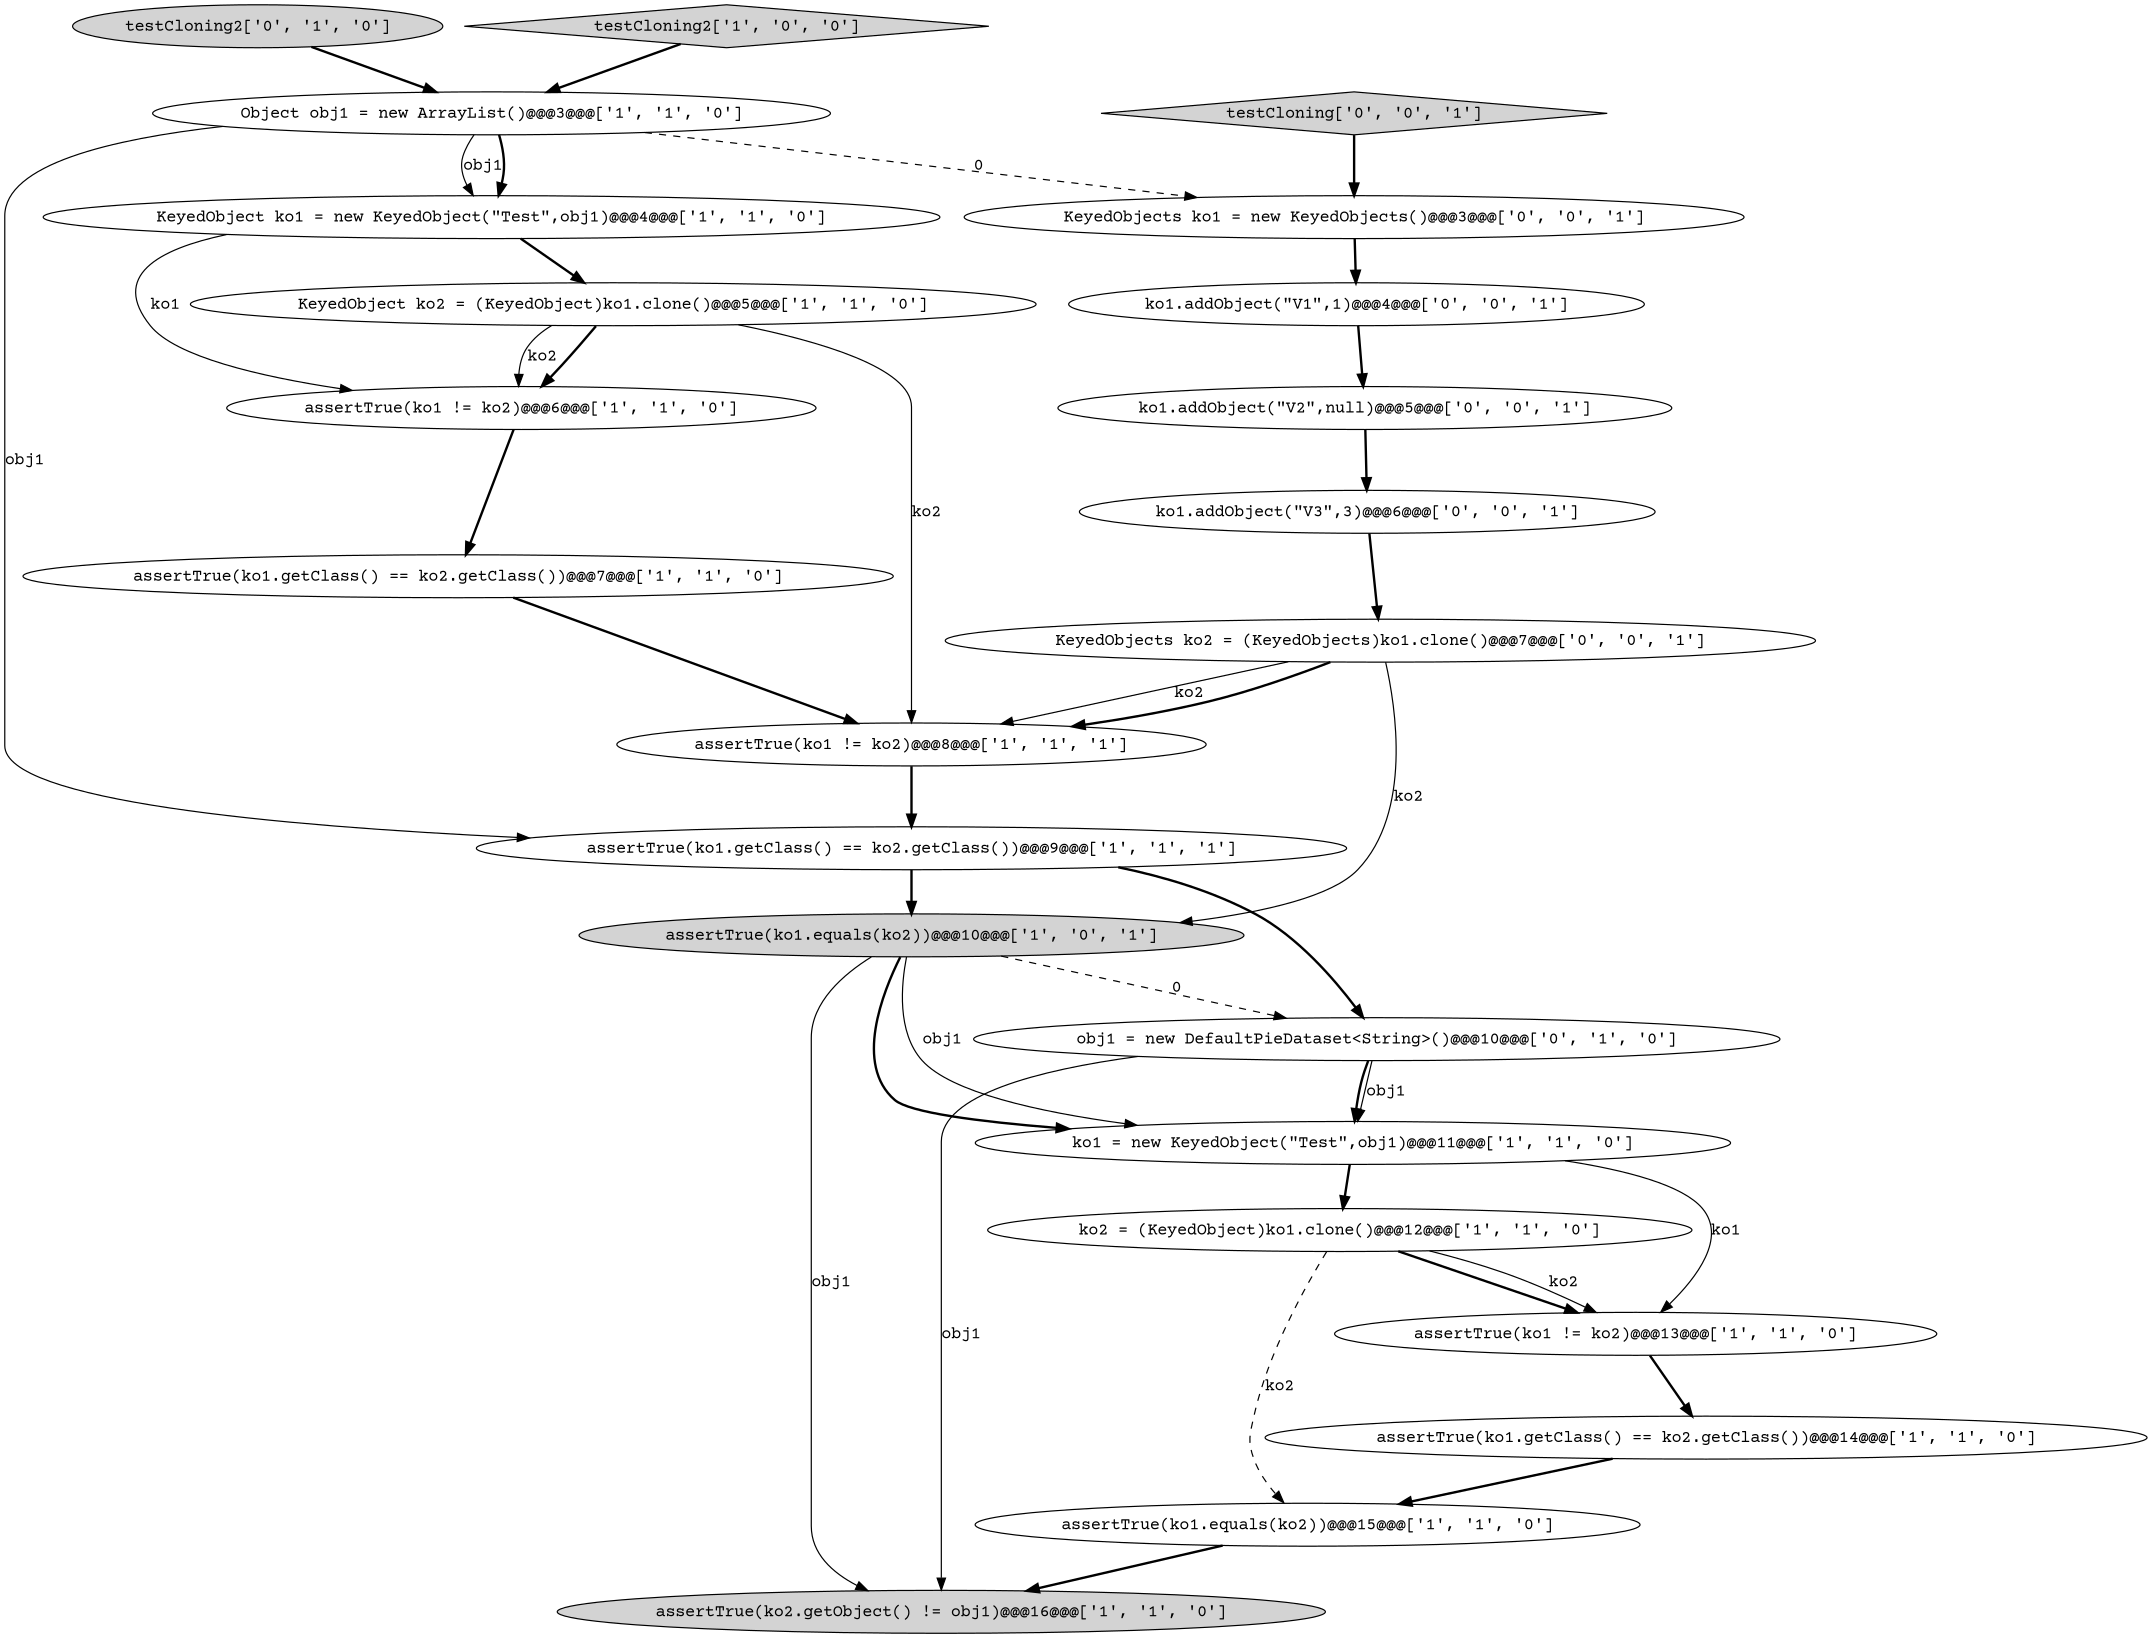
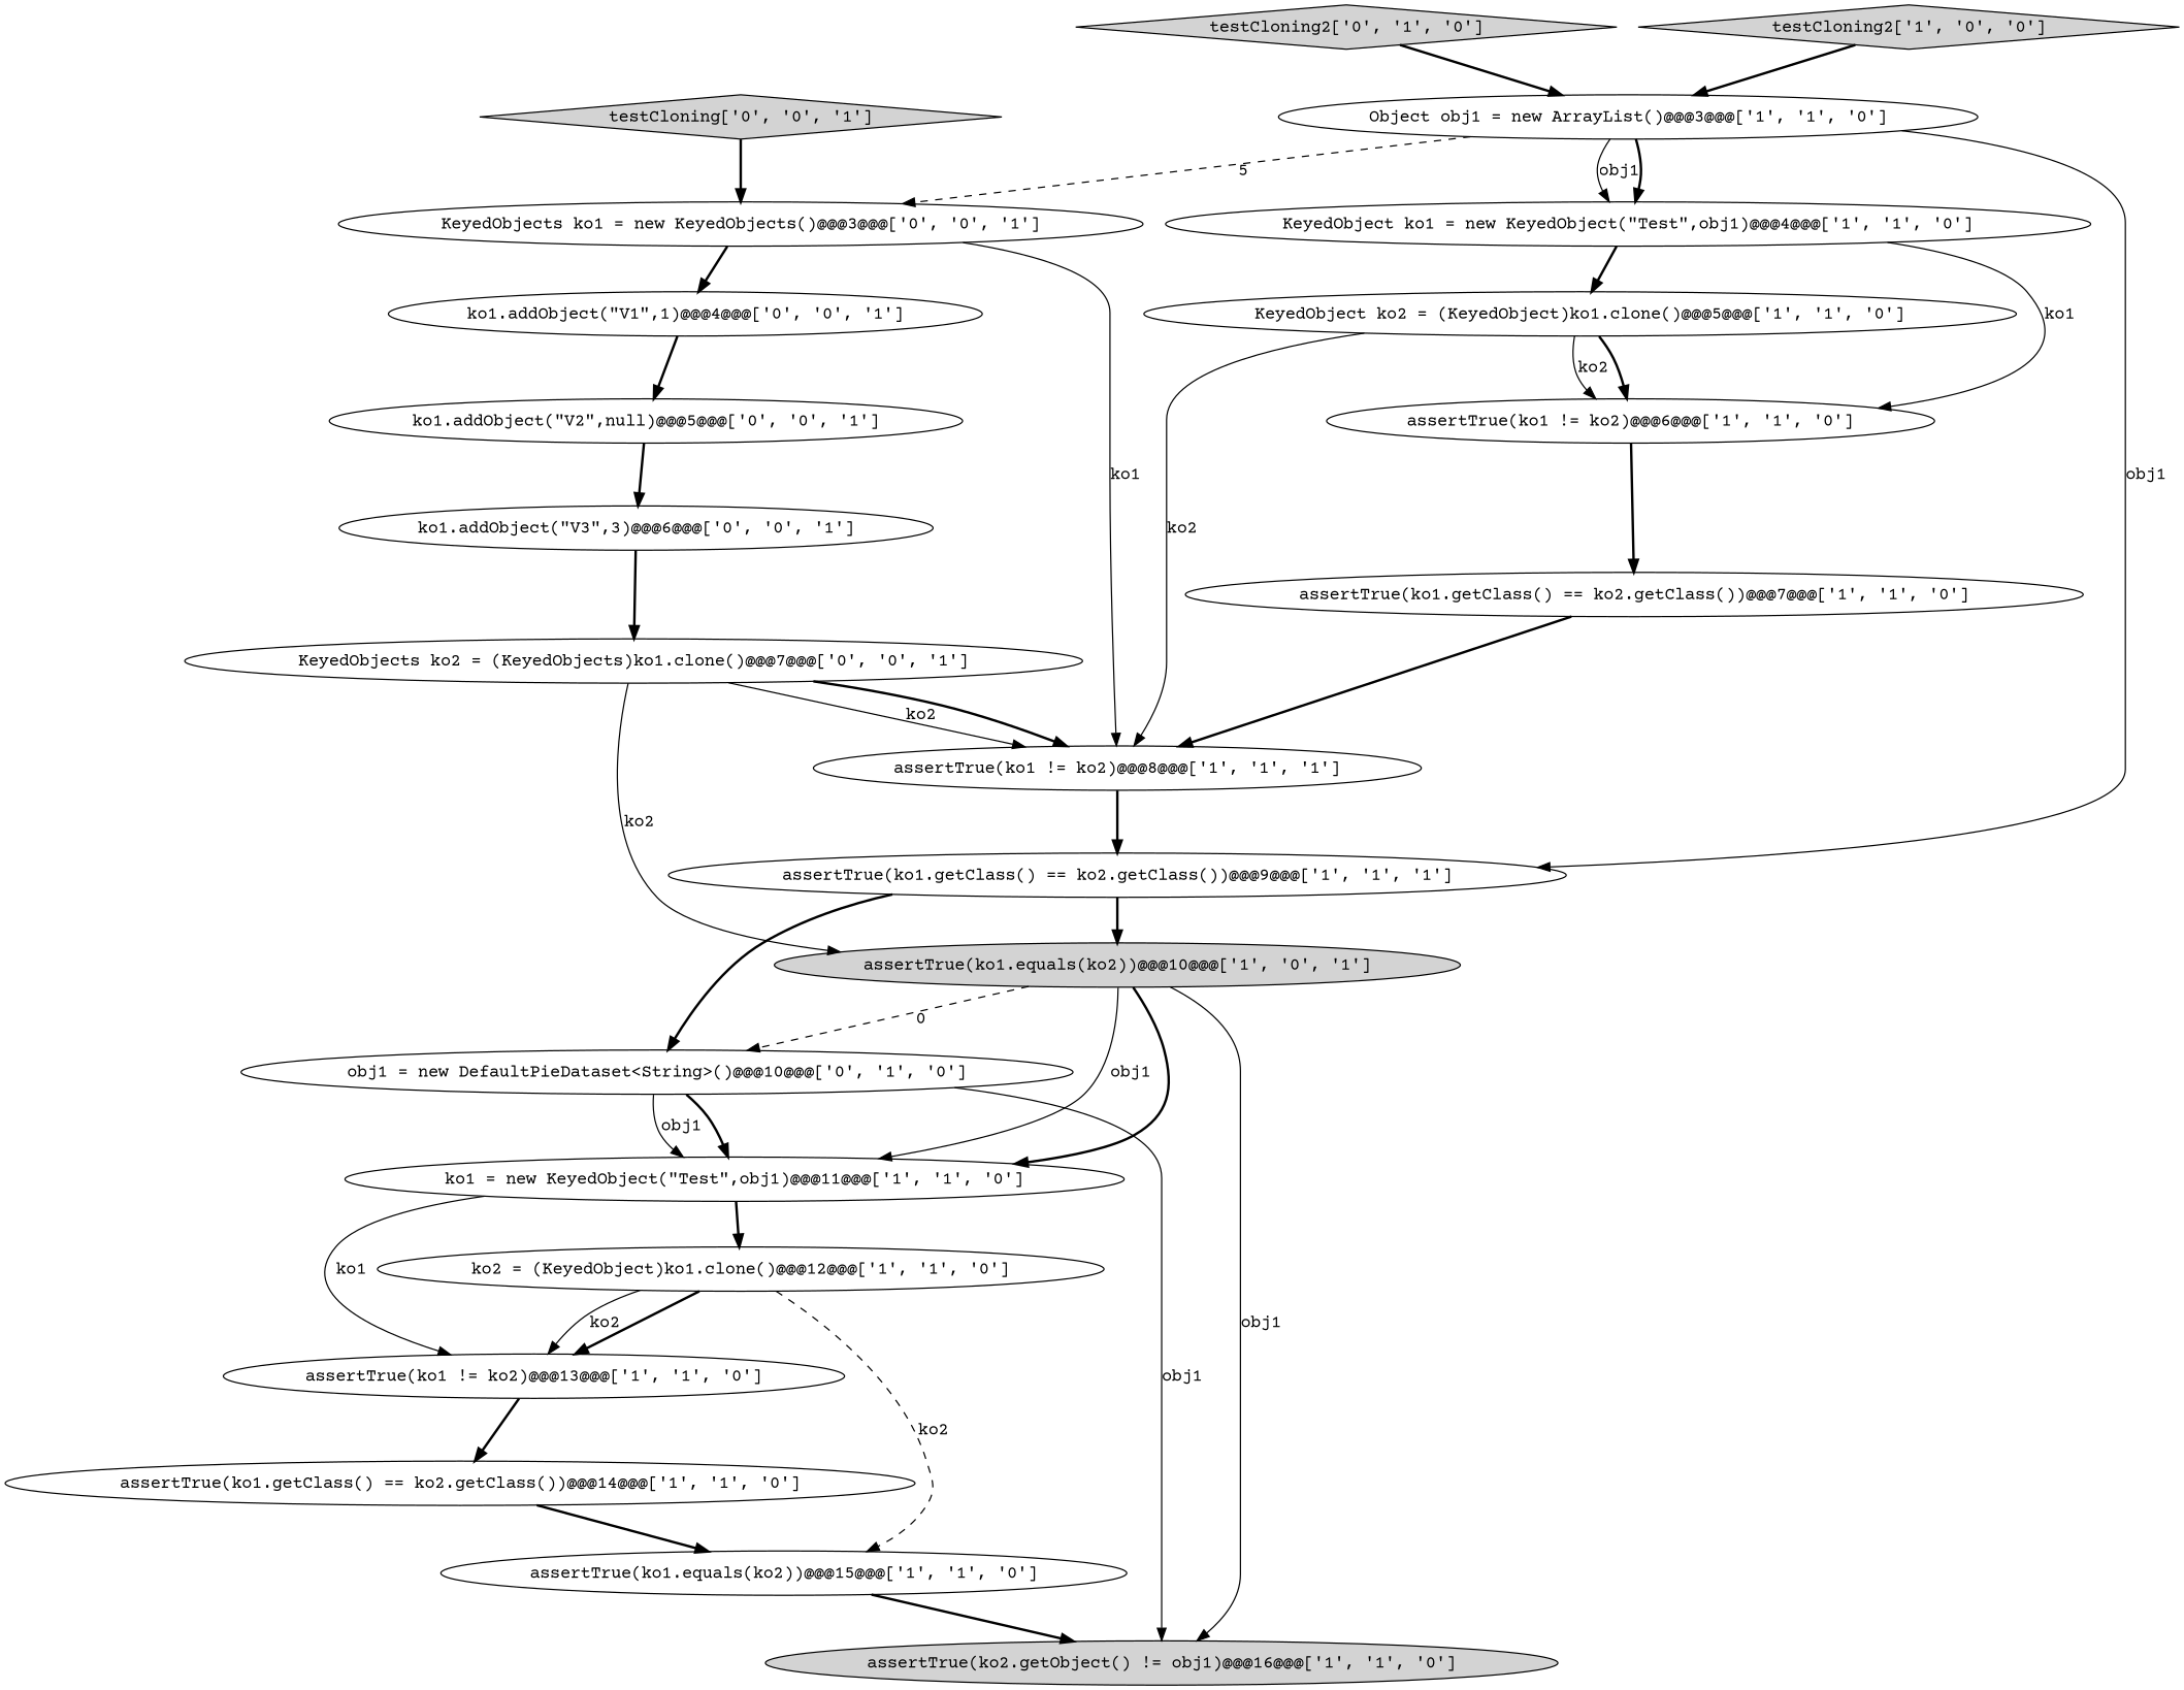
  digraph {
    fontname="Courier Prime"
    node [fillcolor=white fontname="Courier Prime" shape=ellipse style=filled]
    edge [fontname="Courier Prime" style=bold]
-   n1 [fillcolor=lightgray label="testCloning2['0', '1', '0']"]
+   n1 [fillcolor=lightgray label="testCloning2['0', '1', '0']" shape=diamond]
    n2 [label="Object obj1 = new ArrayList()@@@3@@@['1', '1', '0']"]
    n3 [label="KeyedObjects ko1 = new KeyedObjects()@@@3@@@['0', '0', '1']"]
    n4 [label="assertTrue(ko1.getClass() == ko2.getClass())@@@9@@@['1', '1', '1']"]
    n5 [label="KeyedObject ko1 = new KeyedObject(\"Test\",obj1)@@@4@@@['1', '1', '0']"]
    n6 [fillcolor=lightgray label="assertTrue(ko1.equals(ko2))@@@10@@@['1', '0', '1']"]
    n7 [label="ko1 = new KeyedObject(\"Test\",obj1)@@@11@@@['1', '1', '0']"]
    n8 [label="obj1 = new DefaultPieDataset<String>()@@@10@@@['0', '1', '0']"]
    n9 [fillcolor=lightgray label="assertTrue(ko2.getObject() != obj1)@@@16@@@['1', '1', '0']"]
    n10 [label="ko2 = (KeyedObject)ko1.clone()@@@12@@@['1', '1', '0']"]
    n11 [label="assertTrue(ko1 != ko2)@@@13@@@['1', '1', '0']"]
    n12 [label="ko1.addObject(\"V1\",1)@@@4@@@['0', '0', '1']"]
    n13 [label="ko1.addObject(\"V2\",null)@@@5@@@['0', '0', '1']"]
    n14 [label="ko1.addObject(\"V3\",3)@@@6@@@['0', '0', '1']"]
    n15 [label="KeyedObjects ko2 = (KeyedObjects)ko1.clone()@@@7@@@['0', '0', '1']"]
    n16 [label="assertTrue(ko1 != ko2)@@@8@@@['1', '1', '1']"]
    n17 [label="assertTrue(ko1.equals(ko2))@@@15@@@['1', '1', '0']"]
    n18 [label="assertTrue(ko1.getClass() == ko2.getClass())@@@14@@@['1', '1', '0']"]
    n19 [fillcolor=lightgray label="testCloning['0', '0', '1']" shape=diamond]
    n20 [label="assertTrue(ko1.getClass() == ko2.getClass())@@@7@@@['1', '1', '0']"]
    n21 [fillcolor=lightgray label="testCloning2['1', '0', '0']" shape=diamond]
    n22 [label="assertTrue(ko1 != ko2)@@@6@@@['1', '1', '0']"]
    n23 [label="KeyedObject ko2 = (KeyedObject)ko1.clone()@@@5@@@['1', '1', '0']"]
    n1 -> n2
-   n2 -> n3 [label=0 style=dashed]
+   n2 -> n3 [label=5 style=dashed]
    n2 -> n4 [label=obj1 style=solid]
    n2 -> n5 [label=obj1 style=solid]
    n2 -> n5
    n3 -> n12
+   n3 -> n16 [label=ko1 style=solid]
    n4 -> n6
    n4 -> n8
    n5 -> n22 [label=ko1 style=solid]
    n5 -> n23
    n6 -> n7
    n6 -> n7 [label=obj1 style=solid]
    n6 -> n8 [label=0 style=dashed]
    n6 -> n9 [label=obj1 style=solid]
    n7 -> n10
    n7 -> n11 [label=ko1 style=solid]
    n8 -> n7
    n8 -> n7 [label=obj1 style=solid]
    n8 -> n9 [label=obj1 style=solid]
    n10 -> n11
    n10 -> n11 [label=ko2 style=solid]
    n10 -> n17 [label=ko2 style=dashed]
    n11 -> n18
    n12 -> n13
    n13 -> n14
    n14 -> n15
    n15 -> n6 [label=ko2 style=solid]
    n15 -> n16 [label=ko2 style=solid]
    n15 -> n16
    n16 -> n4
    n17 -> n9
    n18 -> n17
    n19 -> n3
    n20 -> n16
    n21 -> n2
    n22 -> n20
    n23 -> n16 [label=ko2 style=solid]
    n23 -> n22
    n23 -> n22 [label=ko2 style=solid]
  }
